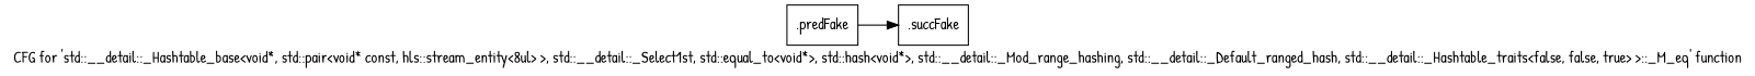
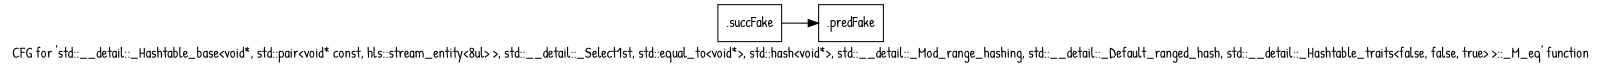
  digraph {
    label="CFG for 'std::__detail::_Hashtable_base\<void*, std::pair\<void* const, hls::stream_entity\<8ul\> \>, std::__detail::_Select1st, std::equal_to\<void*\>, std::hash\<void*\>, std::__detail::_Mod_range_hashing, std::__detail::_Default_ranged_hash, std::__detail::_Hashtable_traits\<false, false, true\> \>::_M_eq' function"
    rankdir=LR
    fontname="Patrick Hand"
    node [shape=record fontname="Patrick Hand"]
    n1 [label="{.predFake}"]
    n2 [filename="/mnt/xilinx/Vitis_HLS/2021.2/tps/lnx64/gcc-6.2.0/lib/gcc/x86_64-pc-linux-gnu/6.2.0/../../../../include/c++/6.2.0/bits/hashtable_policy.h" label="{.succFake}" linenumber=1713]
-   n1 -> n2 [execusionnum=9 filename="/mnt/xilinx/Vitis_HLS/2021.2/tps/lnx64/gcc-6.2.0/lib/gcc/x86_64-pc-linux-gnu/6.2.0/../../../../include/c++/6.2.0/bits/hashtable_policy.h" fontname="Patrick Hand"]
+   n2 -> n1 [execusionnum=9 filename="/mnt/xilinx/Vitis_HLS/2021.2/tps/lnx64/gcc-6.2.0/lib/gcc/x86_64-pc-linux-gnu/6.2.0/../../../../include/c++/6.2.0/bits/hashtable_policy.h" fontname="Patrick Hand"]
  }
